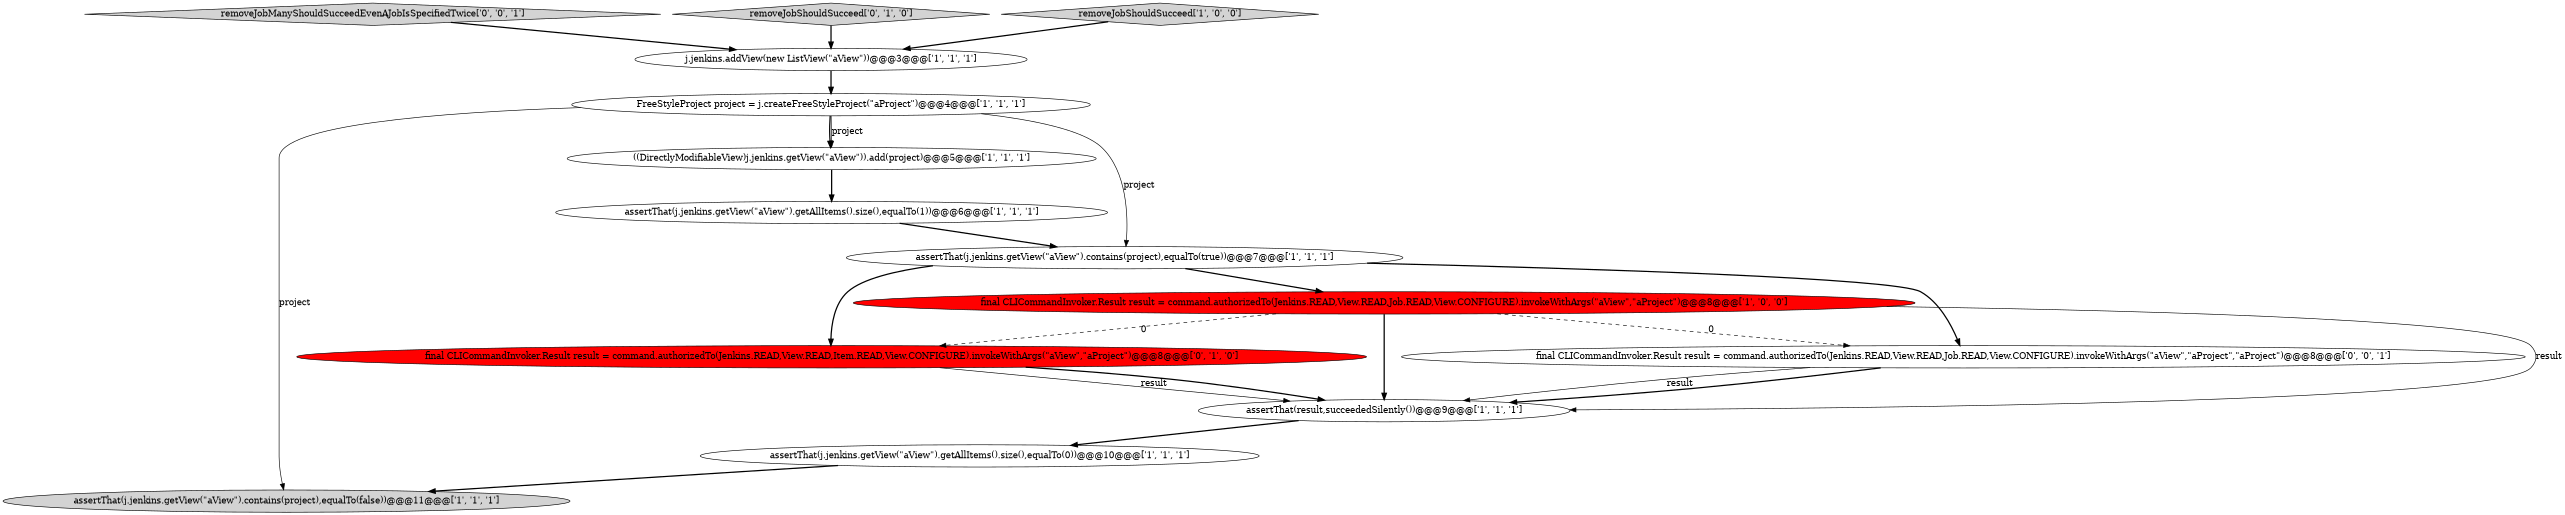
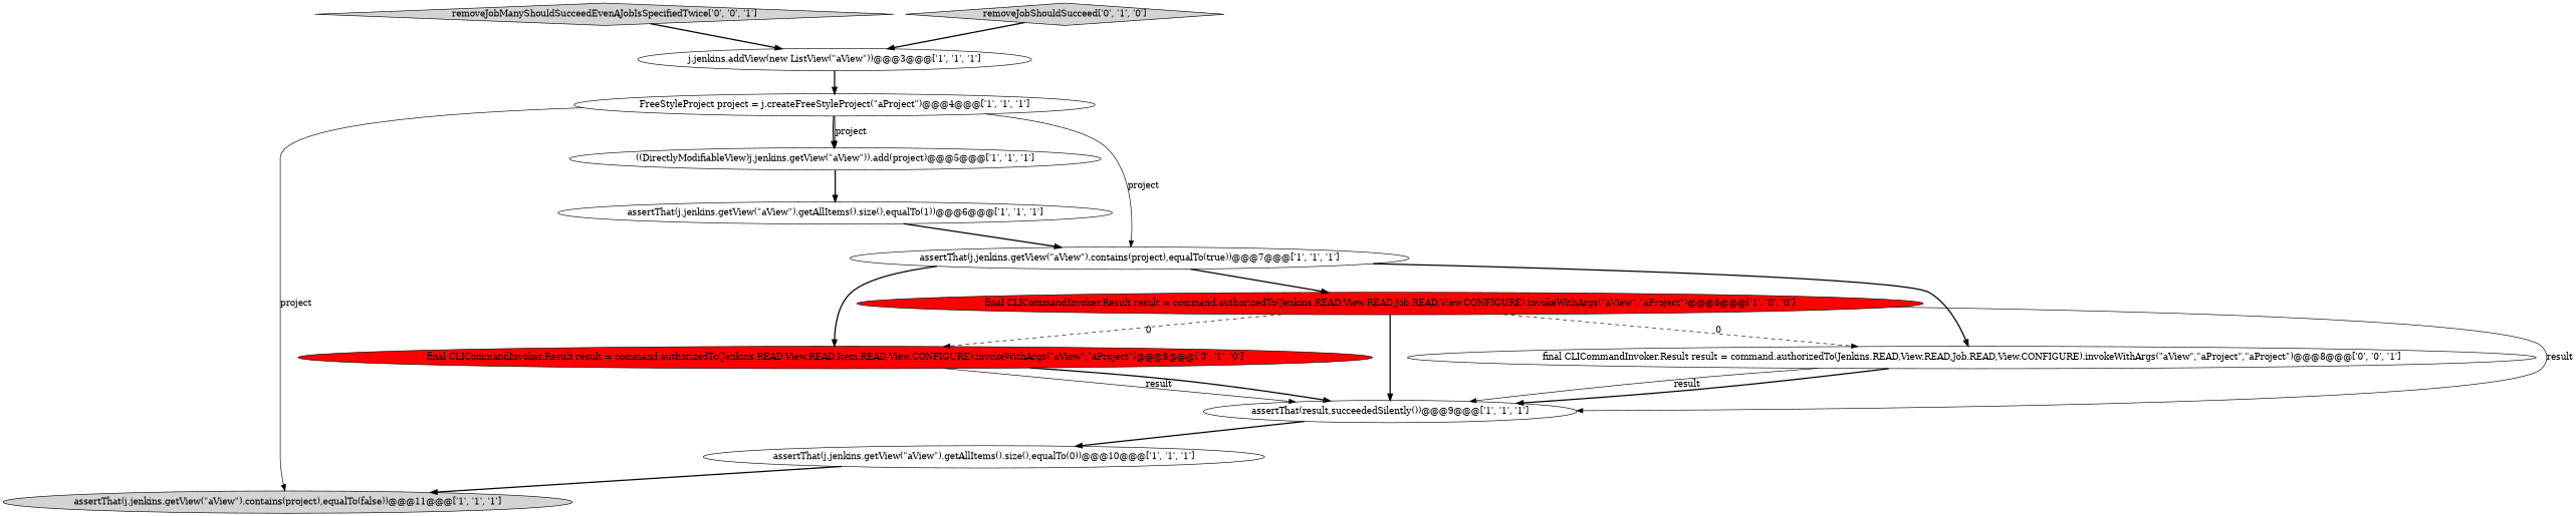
  digraph {
    node [fillcolor=white shape=ellipse style=filled]
    edge [style=bold]
    n1 [fillcolor=lightgray label="assertThat(j.jenkins.getView(\"aView\").contains(project),equalTo(false))@@@11@@@['1', '1', '1']"]
    n2 [label="FreeStyleProject project = j.createFreeStyleProject(\"aProject\")@@@4@@@['1', '1', '1']"]
    n3 [label="((DirectlyModifiableView)j.jenkins.getView(\"aView\")).add(project)@@@5@@@['1', '1', '1']"]
    n4 [label="assertThat(j.jenkins.getView(\"aView\").contains(project),equalTo(true))@@@7@@@['1', '1', '1']"]
    n5 [label="assertThat(j.jenkins.getView(\"aView\").getAllItems().size(),equalTo(1))@@@6@@@['1', '1', '1']"]
    n6 [fillcolor=lightgray label="removeJobManyShouldSucceedEvenAJobIsSpecifiedTwice['0', '0', '1']" shape=diamond]
    n7 [label="j.jenkins.addView(new ListView(\"aView\"))@@@3@@@['1', '1', '1']"]
    n8 [label="final CLICommandInvoker.Result result = command.authorizedTo(Jenkins.READ,View.READ,Job.READ,View.CONFIGURE).invokeWithArgs(\"aView\",\"aProject\",\"aProject\")@@@8@@@['0', '0', '1']"]
    n9 [fillcolor=red label="final CLICommandInvoker.Result result = command.authorizedTo(Jenkins.READ,View.READ,Item.READ,View.CONFIGURE).invokeWithArgs(\"aView\",\"aProject\")@@@8@@@['0', '1', '0']"]
    n10 [fillcolor=red label="final CLICommandInvoker.Result result = command.authorizedTo(Jenkins.READ,View.READ,Job.READ,View.CONFIGURE).invokeWithArgs(\"aView\",\"aProject\")@@@8@@@['1', '0', '0']"]
    n11 [fillcolor=lightgray label="removeJobShouldSucceed['0', '1', '0']" shape=diamond]
    n12 [label="assertThat(result,succeededSilently())@@@9@@@['1', '1', '1']"]
    n13 [label="assertThat(j.jenkins.getView(\"aView\").getAllItems().size(),equalTo(0))@@@10@@@['1', '1', '1']"]
-   n14 [fillcolor=lightgray label="removeJobShouldSucceed['1', '0', '0']" shape=diamond]
    n2 -> n1 [label=project style=solid]
    n2 -> n3
    n2 -> n3 [label=project style=solid]
    n2 -> n4 [label=project style=solid]
    n3 -> n5
    n4 -> n8
    n4 -> n9
    n4 -> n10
    n5 -> n4
    n6 -> n7
    n7 -> n2
    n8 -> n12 [label=result style=solid]
    n8 -> n12
    n9 -> n12 [label=result style=solid]
    n9 -> n12
    n10 -> n8 [label=0 style=dashed]
    n10 -> n9 [label=0 style=dashed]
    n10 -> n12 [label=result style=solid]
    n10 -> n12
    n11 -> n7
    n12 -> n13
    n13 -> n1
-   n14 -> n7
  }
